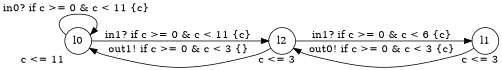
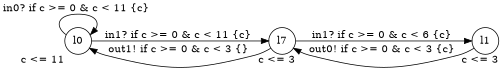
  digraph {
    fontname="DejaVu Serif"
    rankdir=LR
    node [fontname="DejaVu Serif" margin=0 shape=circle xlabel="c <= 3"]
    edge [fontname="DejaVu Serif"]
    n1 [label=l0 xlabel="c <= 11"]
-   n2 [label=l2]
+   n2 [label=l7]
    n3 [label=l1]
    n1 -> n1 [label="in0? if c >= 0 & c < 11 {c} "]
    n1 -> n2 [label="in1? if c >= 0 & c < 11 {c} "]
    n2 -> n1 [label="out1! if c >= 0 & c < 3 {} "]
    n2 -> n3 [label="in1? if c >= 0 & c < 6 {c} "]
    n3 -> n2 [label="out0! if c >= 0 & c < 3 {c} "]
  }
